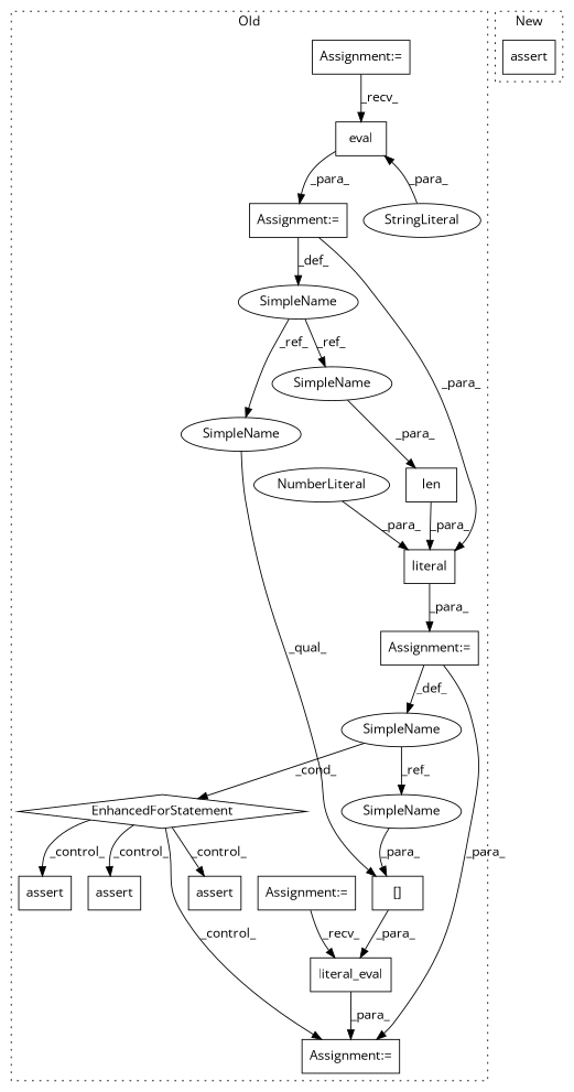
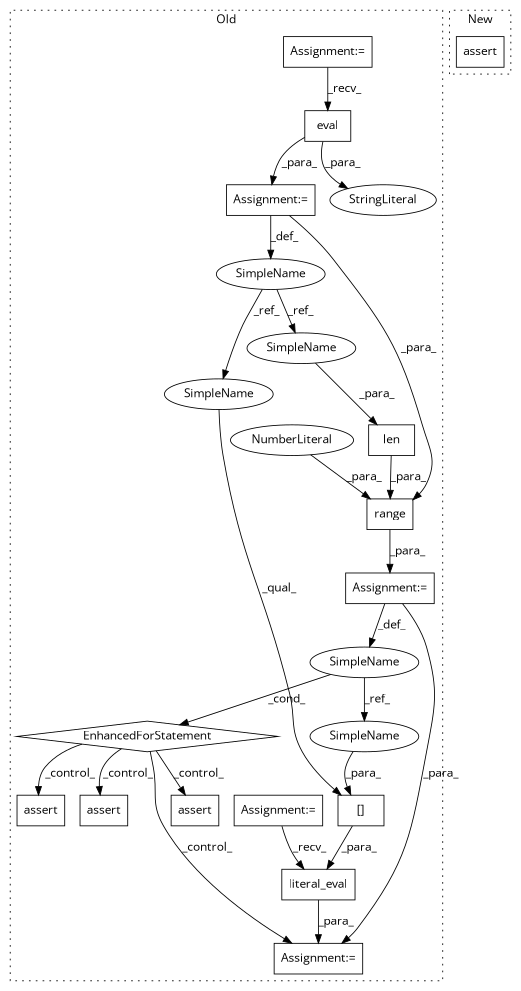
  digraph {
    fontname="Open Sans"
    node [a=32 fontname="Open Sans" l=1 s="2034,2115" shape=box]
    edge [fontname="Open Sans"]
    n1 [l="13,1" label=literal_eval s="2135,2157"]
    n2 [a=2 l="7,1" label="[]" s="2148,2156"]
    n3 [l="6,1" label=eval s="2012,2027"]
    n4 [l="4,1" label=len s="2103,2113"]
    n5 [l="18,1" label=assert s="2380,2449"]
    n6 [a=70 l="53,2" label=EnhancedForStatement shape=diamond]
    n7 [l="12,1" label=assert s="2171,2218"]
-   n8 [l="6,1" label=literal s="2095,2114"]
+   n8 [l="6,1" label=range s="2095,2114"]
    n9 [a=34 label=NumberLiteral s=2101 shape=ellipse]
    n10 [l="18,1" label=assert s="2232,2305"]
    n11 [a=42 label=SimpleName s=2091 shape=ellipse]
    n12 [a=42 l=6 label=SimpleName s=1994 shape=ellipse]
    n13 [a=7 l=3 label="Assignment:=" s=1609]
    n14 [a=7 l="53,2" label="Assignment:="]
    n15 [a=7 label="Assignment:=" s=2000]
    n16 [a=7 l=10 label="Assignment:=" s=1669]
    n17 [a=45 l=9 label=StringLiteral s=2018 shape=ellipse]
    n18 [a=7 label="Assignment:=" s=2130]
    n19 [a=42 label=SimpleName s=2155 shape=ellipse]
    n20 [a=42 l=6 label=SimpleName s=2107 shape=ellipse]
    n21 [a=42 l=6 label=SimpleName s=2148 shape=ellipse]
    n22 [l="12,1" label=assert s="1453,1483"]
    subgraph cluster_1 {
      label=Old
      style=dotted
      n1
      n2
      n3
      n4
      n5
      n6
      n7
      n8
      n9
      n10
      n11
      n12
      n13
      n14
      n15
      n16
      n17
      n18
      n19
      n20
      n21
    }
    subgraph cluster_2 {
      label=New
      style=dotted
      n22
    }
    n1 -> n18 [label=_para_]
    n2 -> n1 [label=_para_]
    n3 -> n15 [label=_para_]
    n4 -> n8 [label=_para_]
    n6 -> n5 [label=_control_]
    n6 -> n7 [label=_control_]
    n6 -> n10 [label=_control_]
    n6 -> n18 [label=_control_]
    n8 -> n14 [label=_para_]
    n9 -> n8 [label=_para_]
    n11 -> n6 [label=_cond_]
    n11 -> n19 [label=_ref_]
    n12 -> n20 [label=_ref_]
    n12 -> n21 [label=_ref_]
    n13 -> n1 [label=_recv_]
    n14 -> n11 [label=_def_]
    n14 -> n18 [label=_para_]
    n15 -> n8 [label=_para_]
    n15 -> n12 [label=_def_]
    n16 -> n3 [label=_recv_]
-   n17 -> n3 [label=_para_]
+   n3 -> n17 [label=_para_]
    n19 -> n2 [label=_para_]
    n20 -> n4 [label=_para_]
    n21 -> n2 [label=_qual_]
  }
